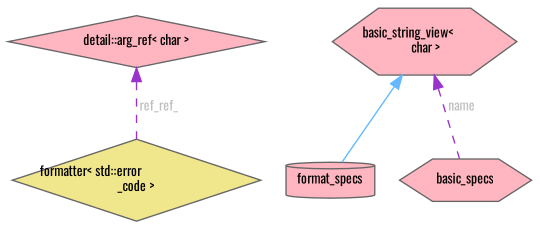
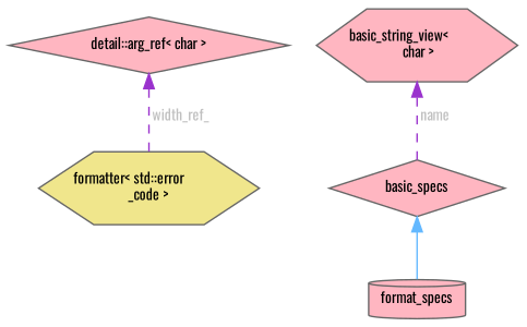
  digraph {
    fontname=Oswald
    node [color=gray40 fillcolor=lightpink fontname=Oswald fontsize=10 shape=hexagon style=filled]
    edge [color=darkorchid3 dir=back fontname=Oswald fontsize=10 labelfontname=Helvetica labelfontsize=10 style=dashed fontcolor=grey]
-   n1 [fillcolor=khaki fontcolor=black height=0.2 label="formatter\< std::error\l_code \>" shape=diamond width=0.4]
+   n1 [fillcolor=khaki fontcolor=black height=0.2 label="formatter\< std::error\l_code \>" width=0.4]
    n2 [height=0.2 label=format_specs shape=cylinder width=0.4]
-   n3 [height=0.2 label=basic_specs width=0.4]
+   n3 [height=0.2 label=basic_specs shape=diamond width=0.4]
    n4 [height=0.2 label="detail::arg_ref\< char \>" shape=diamond width=0.4]
    n5 [height=0.2 label="basic_string_view\<\l char \>" width=0.4]
-   n5 -> n2 [color=steelblue1 style=solid fontcolor=""]
-   n4 -> n1 [label=" ref_ref_"]
+   n3 -> n2 [color=steelblue1 style=solid fontcolor=""]
+   n4 -> n1 [label=" width_ref_"]
    n5 -> n3 [label=" name"]
  }
